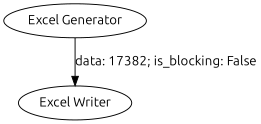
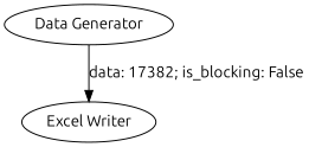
  digraph {
    rankdir=TB
    fontname=Ubuntu
    node [fontname=Ubuntu]
    n1 [label="Excel Writer"]
-   n2 [label="Excel Generator"]
+   n2 [label="Data Generator"]
    n2 -> n1 [label="data: 17382; is_blocking: False" fontname=Ubuntu]
  }
